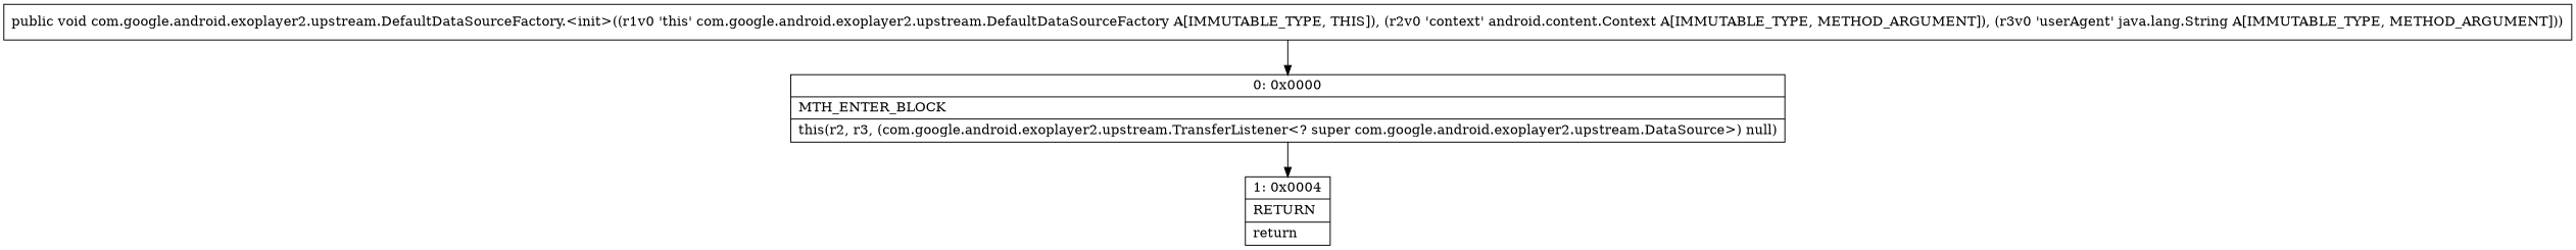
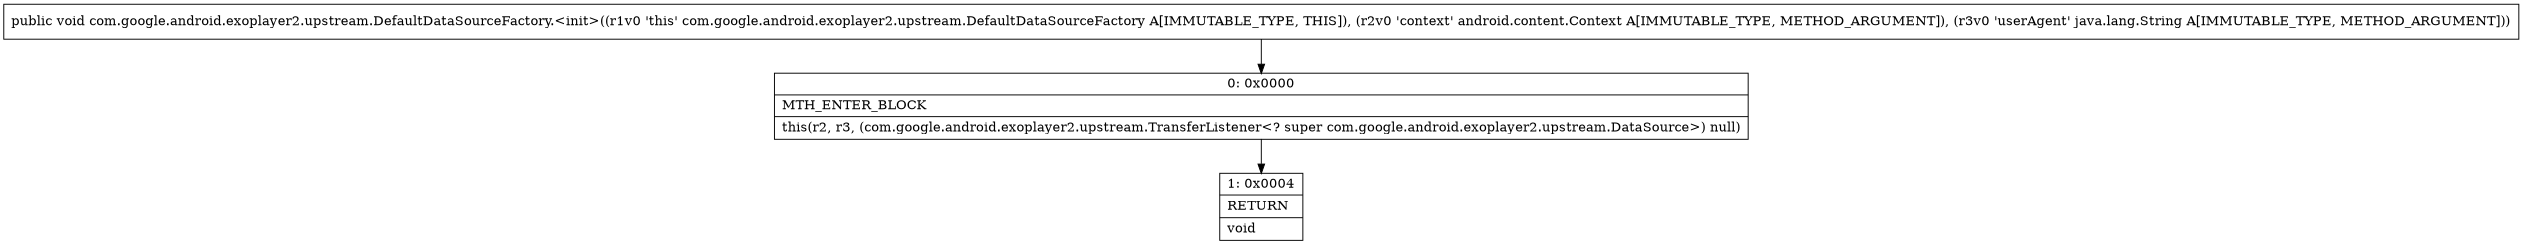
  digraph {
    node [shape=record]
    n1 [label="{0\:\ 0x0000|MTH_ENTER_BLOCK\l|this(r2, r3, (com.google.android.exoplayer2.upstream.TransferListener\<? super com.google.android.exoplayer2.upstream.DataSource\>) null)\l}"]
-   n2 [label="{1\:\ 0x0004|RETURN\l|return\l}"]
+   n2 [label="{1\:\ 0x0004|RETURN\l|void\l}"]
    n3 [label="{public void com.google.android.exoplayer2.upstream.DefaultDataSourceFactory.\<init\>((r1v0 'this' com.google.android.exoplayer2.upstream.DefaultDataSourceFactory A[IMMUTABLE_TYPE, THIS]), (r2v0 'context' android.content.Context A[IMMUTABLE_TYPE, METHOD_ARGUMENT]), (r3v0 'userAgent' java.lang.String A[IMMUTABLE_TYPE, METHOD_ARGUMENT])) }"]
    n1 -> n2
    n3 -> n1
  }
